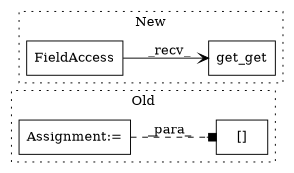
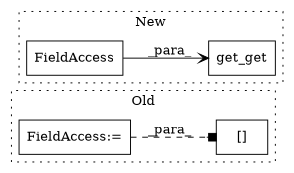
  digraph {
    rankdir=LR
    node [shape=box]
    n1 [a=2 l="21,2" label="[]" s="5031,5067"]
-   n2 [a=7 l="57,2" label="Assignment:=" s="4932,5015"]
+   n2 [a=7 l="57,2" label="FieldAccess:=" s="4932,5015"]
    n3 [a=32 l="9,1" label=get_get s="5507,5521"]
    n4 [a=22 l=10 label=FieldAccess s=5489]
    subgraph cluster_1 {
      label=Old
      style=dotted
      n1
      n2
    }
    subgraph cluster_2 {
      label=New
      style=dotted
      n3
      n4
    }
    n2 -> n1 [arrowhead=box label=_para_ style=dashed]
-   n4 -> n3 [arrowhead=vee label=_recv_ style=solid]
+   n4 -> n3 [arrowhead=vee label=_para_ style=solid]
  }
